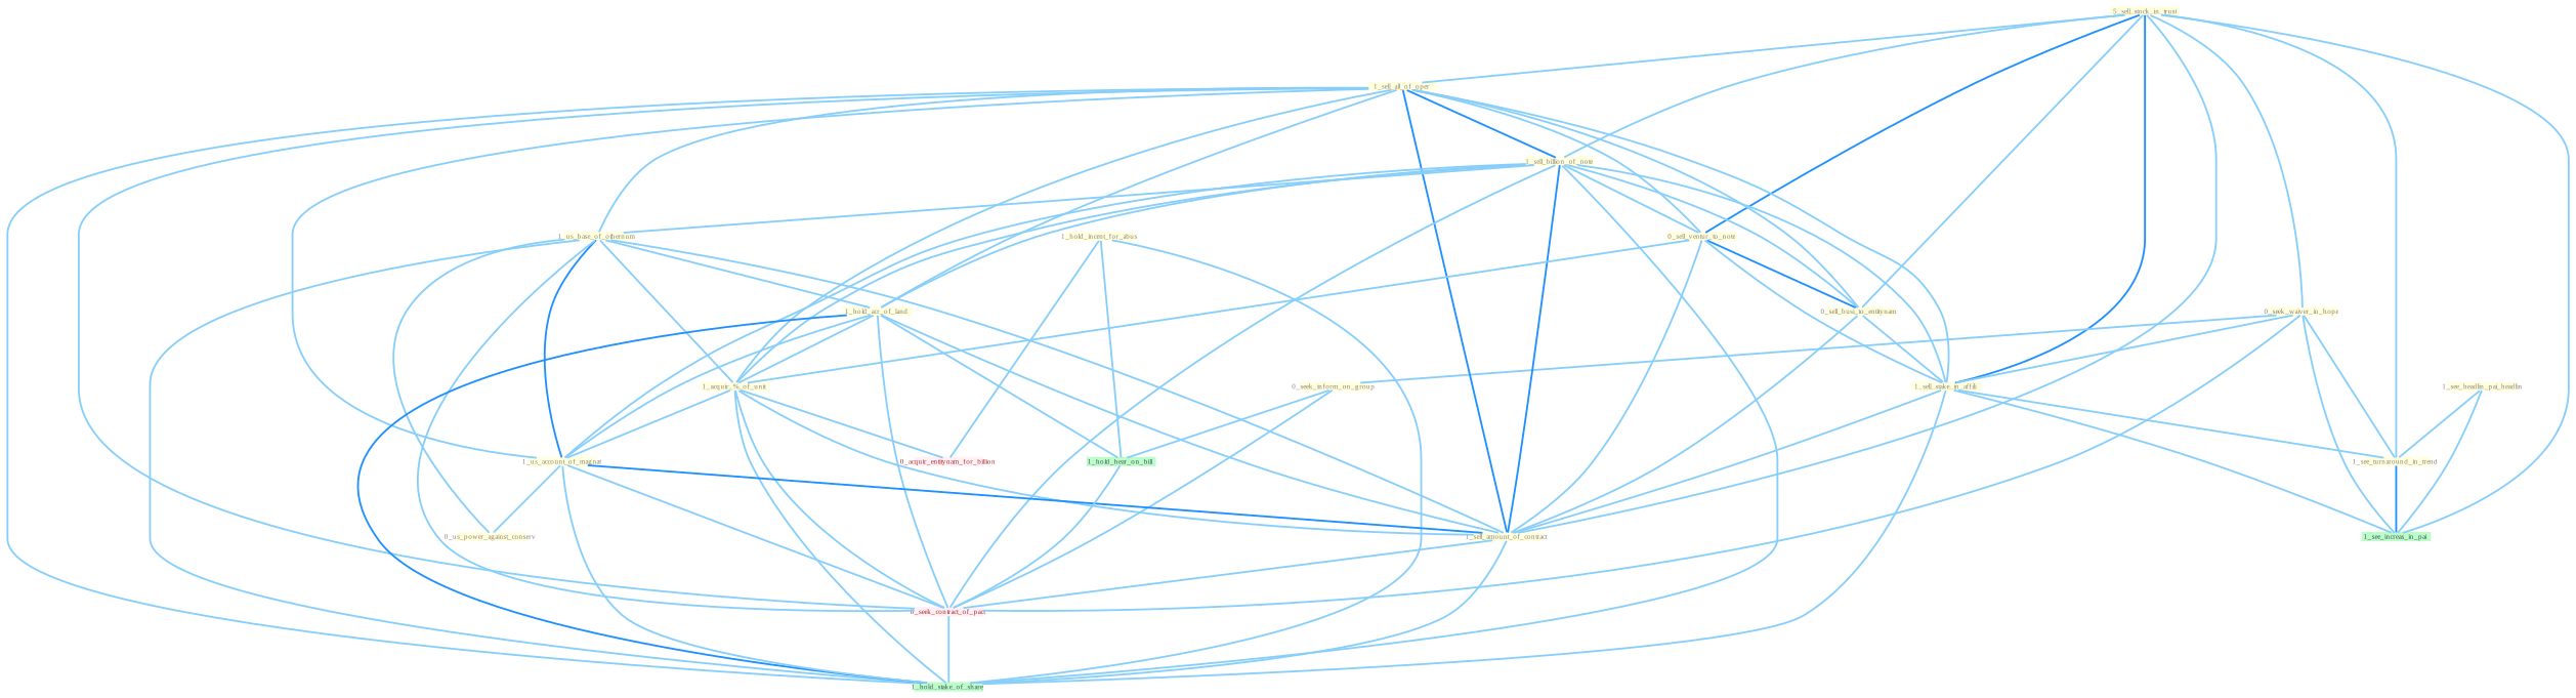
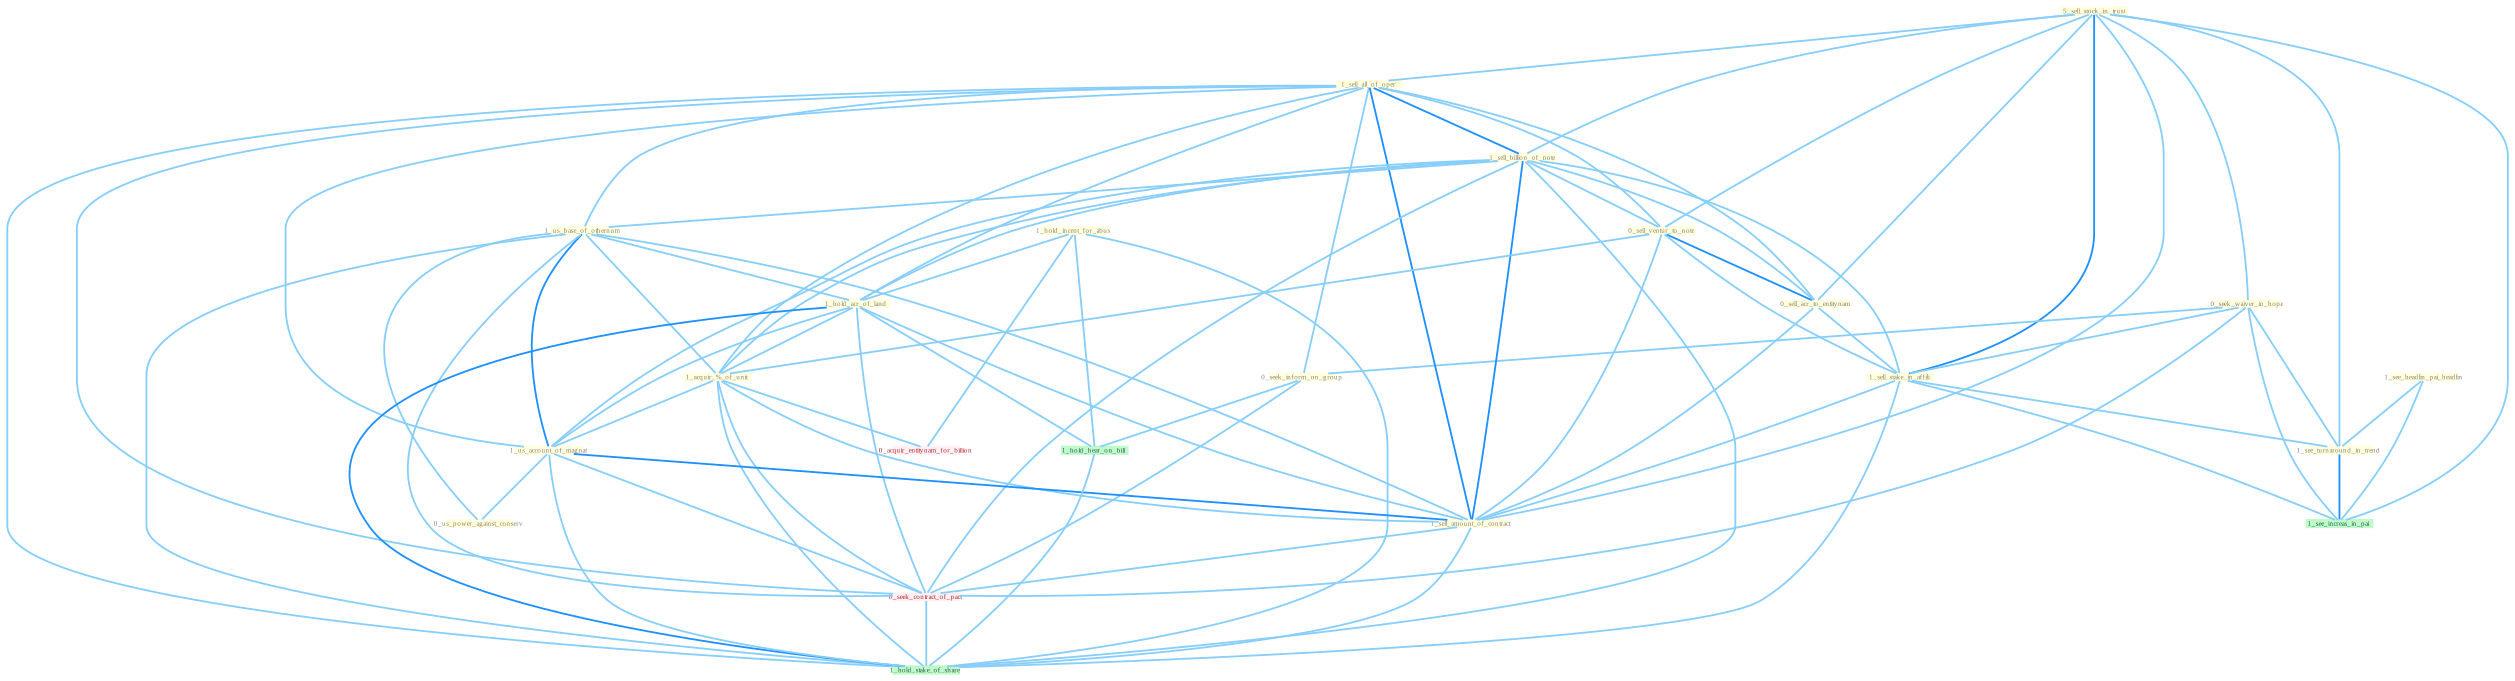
  graph {
    fontname="Liberation Serif"
    node [color="#ffffe0" fixedsize=true fontcolor="#8b7d6b" fontname="Liberation Serif" fontsize=4 shape=polygon style=filled]
    edge [color="#87cefa" fontname="Liberation Serif" w=1]
    n1 [height=.06 label="5_sell_stock_in_trust" width=.5]
    "0_seek_waiver_in_hope " [height=.06 width=.5]
    "0_seek_inform_on_group " [height=.06 width=.5]
    "1_sell_all_of_oper " [height=.06 width=.5]
    "1_sell_billion_of_note " [height=.06 width=.5]
    "1_hold_incent_for_abus " [height=.06 width=.5]
    n7 [height=.06 label="0_sell_ventur_to_note" width=.5]
    "1_us_base_of_othernum " [height=.06 width=.5]
-   "0_sell_busi_to_entitynam " [height=.06 width=.5]
+   "0_sell_busi_to_entitynam " [height=.06 width=.5 label="0_sell_acr_to_entitynam"]
    "1_hold_acr_of_land " [height=.06 width=.5]
    "1_acquir_%_of_unit " [height=.06 width=.5]
    "1_sell_stake_in_affili " [height=.06 width=.5]
    "1_us_account_of_magnat " [height=.06 width=.5]
    "0_us_power_against_conserv " [height=.06 width=.5]
    n15 [height=.06 label="1_see_headlin_pai_headlin" width=.5]
    "1_see_turnaround_in_trend " [height=.06 width=.5]
    "1_sell_amount_of_contract " [height=.06 width=.5]
    "0_seek_contract_of_pact " [color="#fff0f5" fontcolor="#b22222" height=.06 width=.5]
    "0_acquir_entitynam_for_billion " [color="#fff0f5" fontcolor="#b22222" height=.06 width=.5]
    "1_see_increas_in_pai " [color="#BDFCC9" fontcolor="#2f4f4f" height=.06 width=.5]
    "1_hold_hear_on_bill " [color="#BDFCC9" fontcolor="#2f4f4f" height=.06 width=.5]
    "1_hold_stake_of_share " [color="#BDFCC9" fontcolor="#2f4f4f" height=.06 width=.5]
    subgraph sub_1 {
      n1
      "0_seek_waiver_in_hope "
      "0_seek_inform_on_group "
      "1_sell_all_of_oper "
      "1_sell_billion_of_note "
      "1_hold_incent_for_abus "
      n7
      "1_us_base_of_othernum "
      "0_sell_busi_to_entitynam "
      "1_hold_acr_of_land "
      "1_acquir_%_of_unit "
      "1_sell_stake_in_affili "
      "1_us_account_of_magnat "
      "0_us_power_against_conserv "
      n15
      "1_see_turnaround_in_trend "
      "1_sell_amount_of_contract "
    }
    subgraph sub_2 {
      "0_seek_contract_of_pact "
      "0_acquir_entitynam_for_billion "
    }
    n1 -- "0_seek_waiver_in_hope "
    n1 -- "1_sell_all_of_oper "
    n1 -- "1_sell_billion_of_note "
-   n1 -- n7 [color="#1e90ff"]
+   n1 -- n7
    n1 -- "0_sell_busi_to_entitynam "
    n1 -- "1_sell_stake_in_affili " [color="#1e90ff" w=2]
    n1 -- "1_see_turnaround_in_trend "
    n1 -- "1_sell_amount_of_contract "
    n1 -- "1_see_increas_in_pai "
    "0_seek_waiver_in_hope " -- "0_seek_inform_on_group "
    "0_seek_waiver_in_hope " -- "1_sell_stake_in_affili "
    "0_seek_waiver_in_hope " -- "1_see_turnaround_in_trend "
    "0_seek_waiver_in_hope " -- "0_seek_contract_of_pact "
    "0_seek_waiver_in_hope " -- "1_see_increas_in_pai "
    "0_seek_inform_on_group " -- "0_seek_contract_of_pact "
    "0_seek_inform_on_group " -- "1_hold_hear_on_bill "
    "1_sell_all_of_oper " -- "1_sell_billion_of_note " [color="#1e90ff" w=2]
    "1_sell_all_of_oper " -- n7
    "1_sell_all_of_oper " -- "1_us_base_of_othernum "
    "1_sell_all_of_oper " -- "0_sell_busi_to_entitynam "
    "1_sell_all_of_oper " -- "1_hold_acr_of_land "
    "1_sell_all_of_oper " -- "1_acquir_%_of_unit "
-   "1_sell_all_of_oper " -- "1_sell_stake_in_affili "
+   "1_sell_all_of_oper " -- "0_seek_inform_on_group "
    "1_sell_all_of_oper " -- "1_us_account_of_magnat "
    "1_sell_all_of_oper " -- "1_sell_amount_of_contract " [color="#1e90ff" w=2]
    "1_sell_all_of_oper " -- "0_seek_contract_of_pact "
    "1_sell_all_of_oper " -- "1_hold_stake_of_share "
    "1_sell_billion_of_note " -- n7
    "1_sell_billion_of_note " -- "1_us_base_of_othernum "
    "1_sell_billion_of_note " -- "0_sell_busi_to_entitynam "
    "1_sell_billion_of_note " -- "1_hold_acr_of_land "
    "1_sell_billion_of_note " -- "1_acquir_%_of_unit "
    "1_sell_billion_of_note " -- "1_sell_stake_in_affili "
    "1_sell_billion_of_note " -- "1_us_account_of_magnat "
    "1_sell_billion_of_note " -- "1_sell_amount_of_contract " [color="#1e90ff" w=2]
    "1_sell_billion_of_note " -- "0_seek_contract_of_pact "
    "1_sell_billion_of_note " -- "1_hold_stake_of_share "
+   "1_hold_incent_for_abus " -- "1_hold_acr_of_land "
    "1_hold_incent_for_abus " -- "0_acquir_entitynam_for_billion "
    "1_hold_incent_for_abus " -- "1_hold_hear_on_bill "
    "1_hold_incent_for_abus " -- "1_hold_stake_of_share "
    n7 -- "0_sell_busi_to_entitynam " [color="#1e90ff" w=2]
    n7 -- "1_acquir_%_of_unit "
    n7 -- "1_sell_stake_in_affili "
    n7 -- "1_sell_amount_of_contract "
    "1_us_base_of_othernum " -- "1_hold_acr_of_land "
    "1_us_base_of_othernum " -- "1_acquir_%_of_unit "
    "1_us_base_of_othernum " -- "1_us_account_of_magnat " [color="#1e90ff" w=2]
    "1_us_base_of_othernum " -- "0_us_power_against_conserv "
    "1_us_base_of_othernum " -- "1_sell_amount_of_contract "
    "1_us_base_of_othernum " -- "0_seek_contract_of_pact "
    "1_us_base_of_othernum " -- "1_hold_stake_of_share "
    "0_sell_busi_to_entitynam " -- "1_sell_stake_in_affili "
    "0_sell_busi_to_entitynam " -- "1_sell_amount_of_contract "
    "1_hold_acr_of_land " -- "1_acquir_%_of_unit "
    "1_hold_acr_of_land " -- "1_us_account_of_magnat "
    "1_hold_acr_of_land " -- "1_sell_amount_of_contract "
    "1_hold_acr_of_land " -- "0_seek_contract_of_pact "
    "1_hold_acr_of_land " -- "1_hold_hear_on_bill "
    "1_hold_acr_of_land " -- "1_hold_stake_of_share " [color="#1e90ff" w=2]
    "1_acquir_%_of_unit " -- "1_us_account_of_magnat "
    "1_acquir_%_of_unit " -- "1_sell_amount_of_contract "
    "1_acquir_%_of_unit " -- "0_seek_contract_of_pact "
    "1_acquir_%_of_unit " -- "0_acquir_entitynam_for_billion "
    "1_acquir_%_of_unit " -- "1_hold_stake_of_share "
    "1_sell_stake_in_affili " -- "1_see_turnaround_in_trend "
    "1_sell_stake_in_affili " -- "1_sell_amount_of_contract "
    "1_sell_stake_in_affili " -- "1_see_increas_in_pai "
    "1_sell_stake_in_affili " -- "1_hold_stake_of_share "
    "1_us_account_of_magnat " -- "0_us_power_against_conserv "
    "1_us_account_of_magnat " -- "1_sell_amount_of_contract " [color="#1e90ff"]
    "1_us_account_of_magnat " -- "0_seek_contract_of_pact "
    "1_us_account_of_magnat " -- "1_hold_stake_of_share "
    n15 -- "1_see_turnaround_in_trend "
    n15 -- "1_see_increas_in_pai "
    "1_see_turnaround_in_trend " -- "1_see_increas_in_pai " [color="#1e90ff" w=2]
    "1_sell_amount_of_contract " -- "0_seek_contract_of_pact "
    "1_sell_amount_of_contract " -- "1_hold_stake_of_share "
    "0_seek_contract_of_pact " -- "1_hold_stake_of_share "
-   "1_hold_hear_on_bill " -- "0_seek_contract_of_pact "
+   "1_hold_hear_on_bill " -- "1_hold_stake_of_share "
  }
